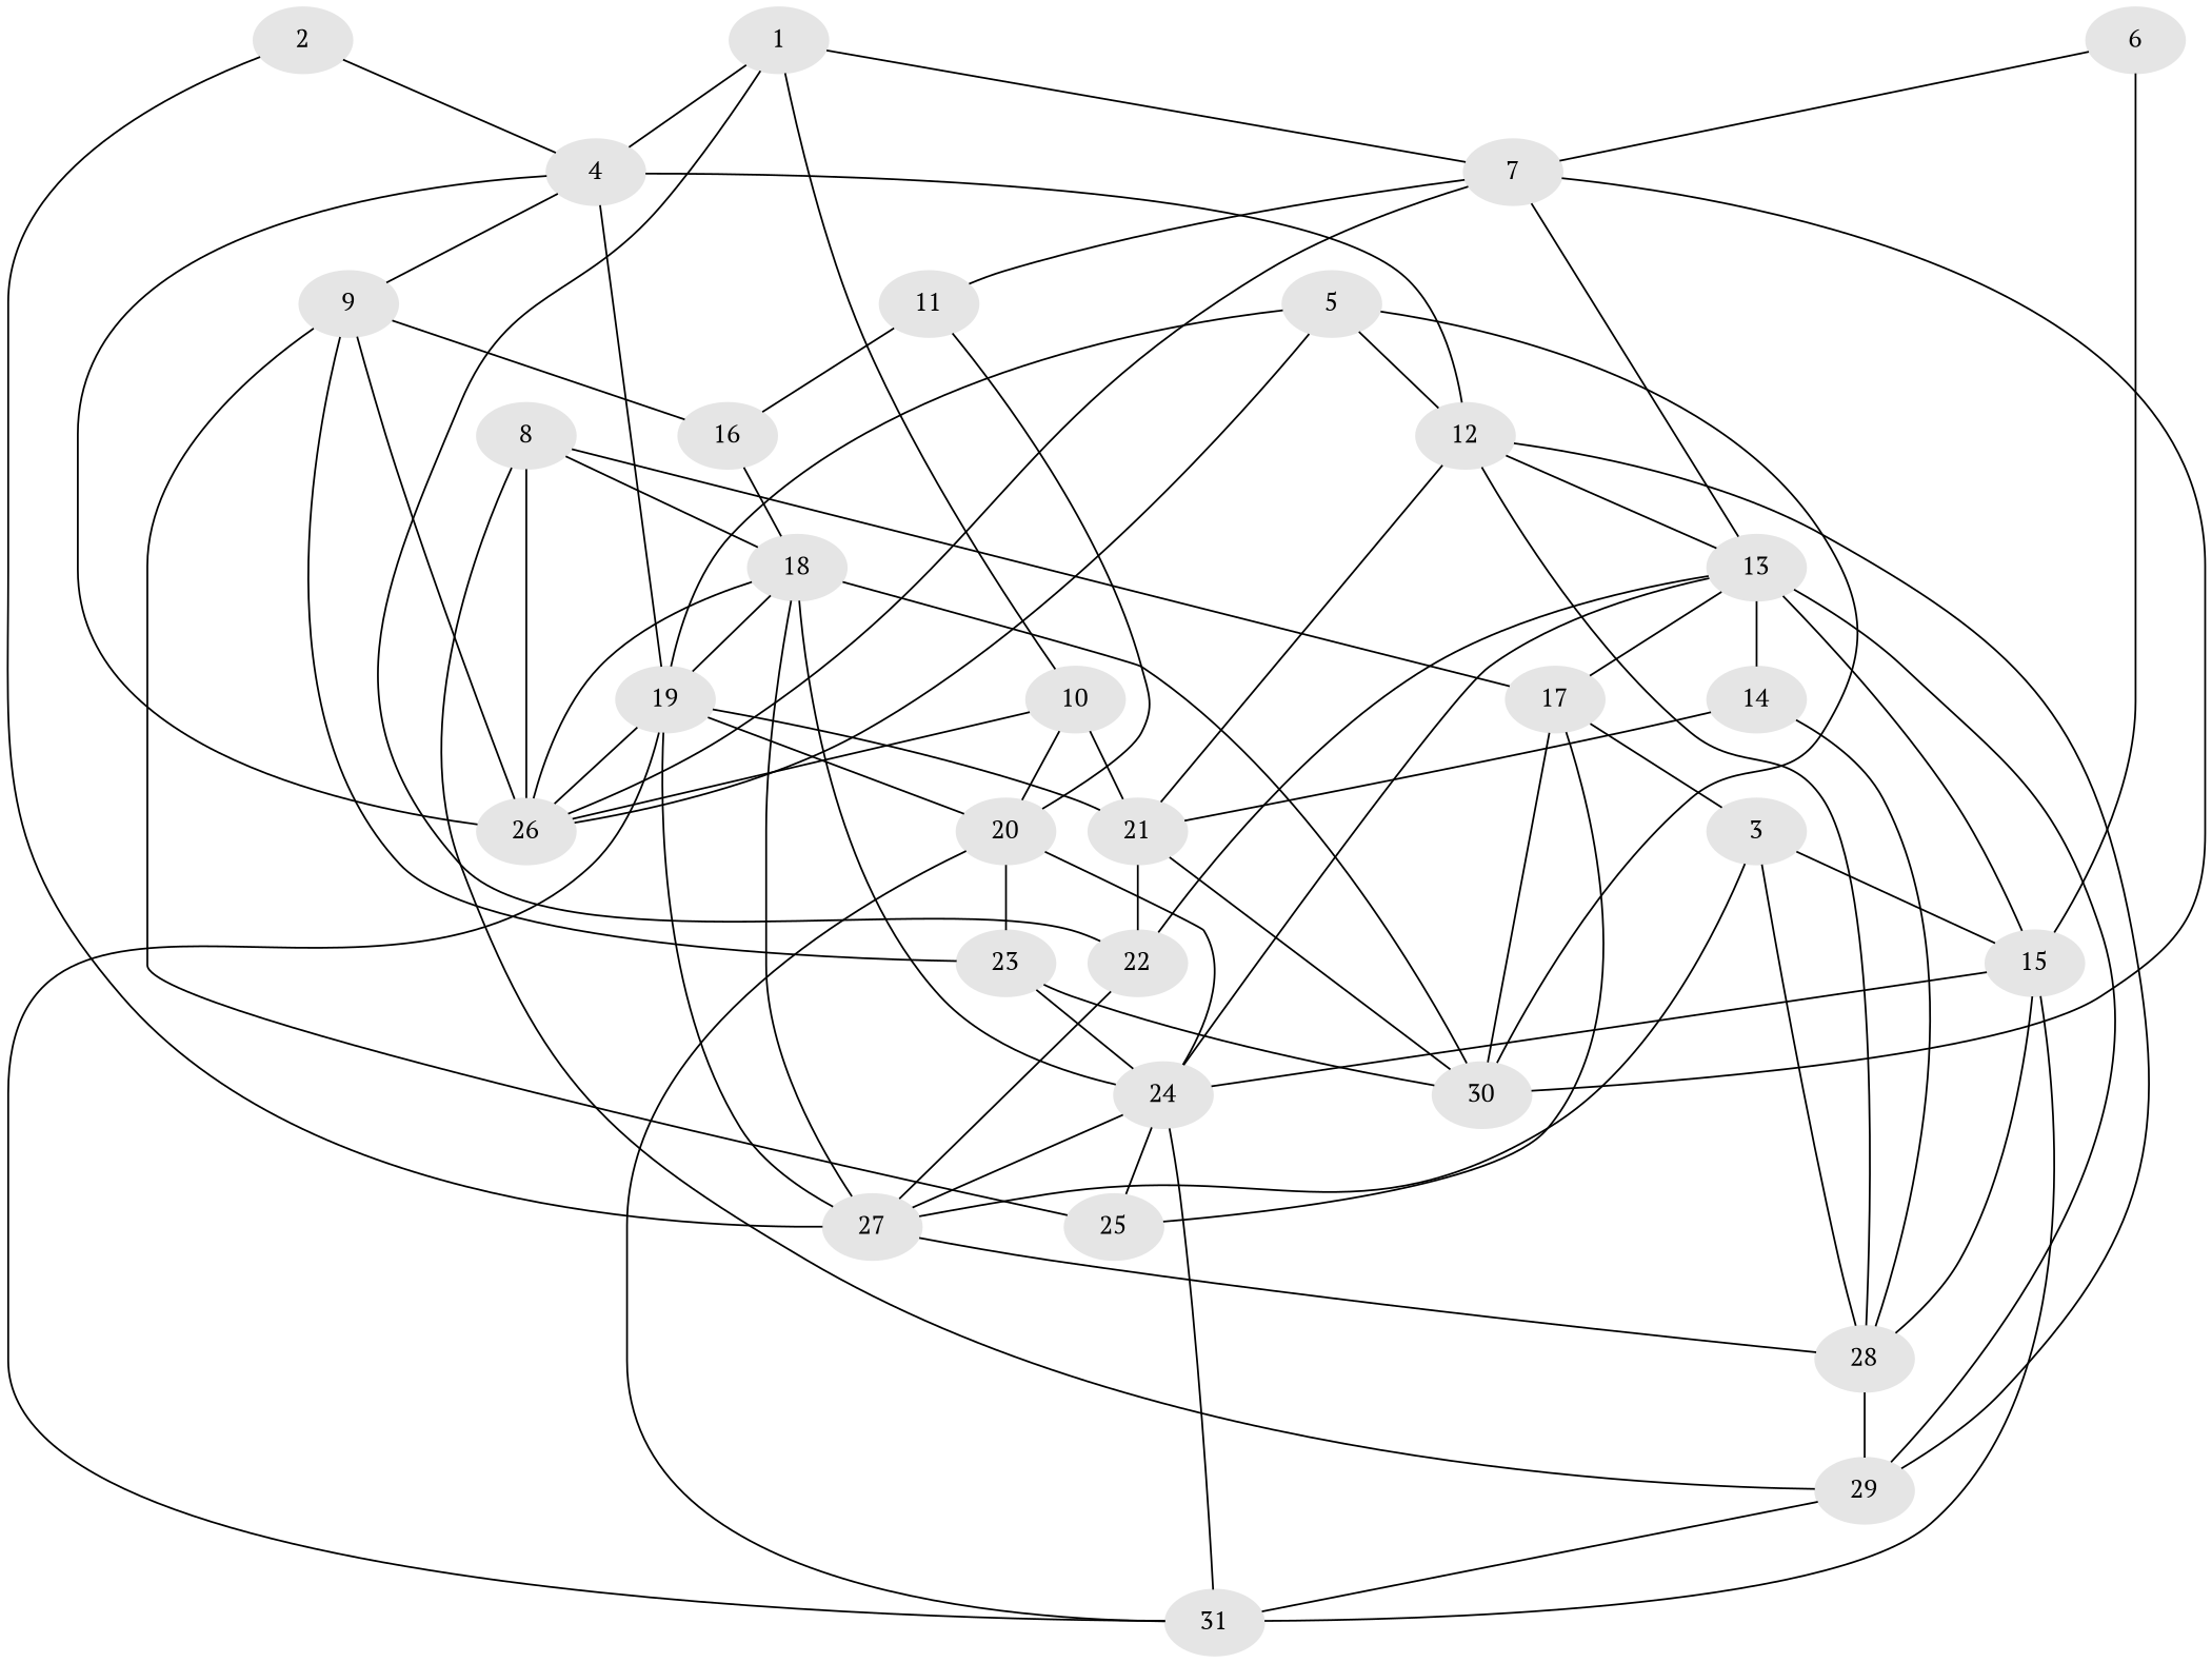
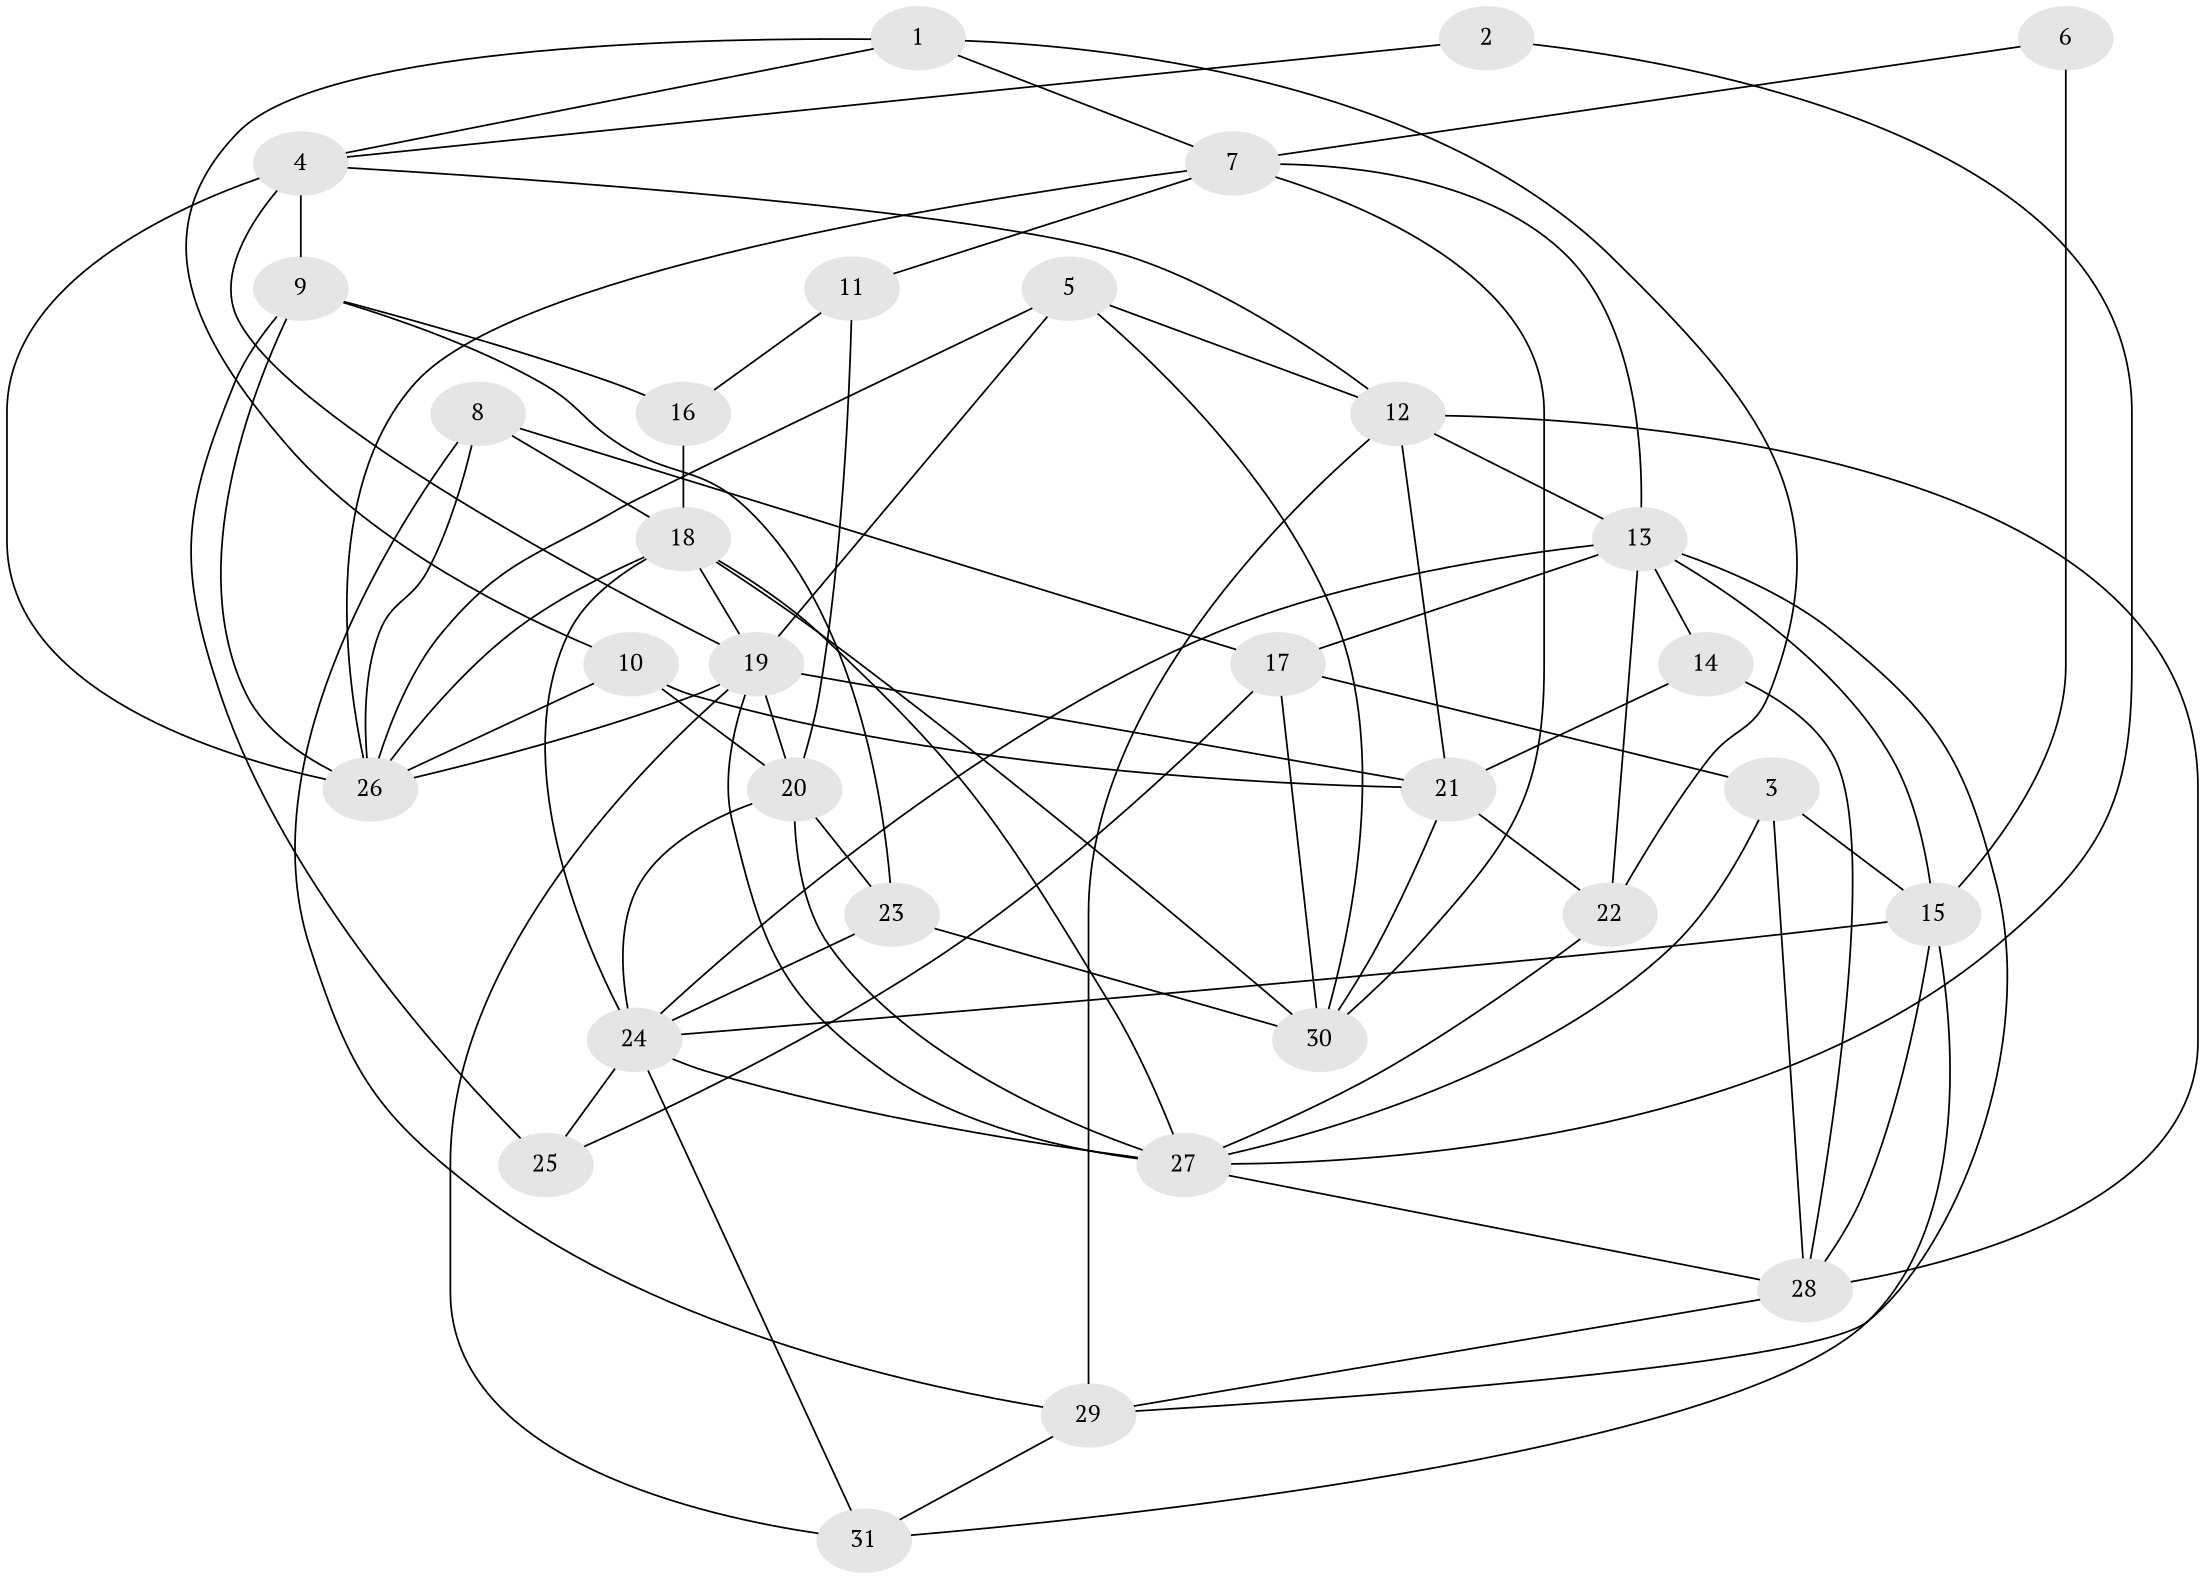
  graph {
    fontname="PT Serif"
    node [color=gray90 fontname="PT Serif" style=filled]
    edge [fontname="PT Serif" weight=1.0]
    1
    4
    7
    10
    22
    9
    12
    19
    26
    30
    11
    13
    20
    21
    27
    2
    28
    3
    15
    24
    31
    29
    16
    23
    25
    5
    6
    17
    14
    8
    18
    1 -- 4
    1 -- 7
    1 -- 10
    1 -- 22
    4 -- 9
    4 -- 12
    4 -- 19 [weight=2.0]
    4 -- 26
    7 -- 26
    7 -- 30
    7 -- 11
    7 -- 13
    10 -- 26
    10 -- 20
    10 -- 21 [weight=2.0]
    22 -- 27
    9 -- 26
    9 -- 16
    9 -- 23
    9 -- 25
    12 -- 13
    12 -- 21
    12 -- 28
    12 -- 29
    19 -- 26
    19 -- 20
    19 -- 21
    19 -- 27 [weight=2.0]
    19 -- 31
    11 -- 20 [weight=2.0]
    11 -- 16
    13 -- 22
    13 -- 15
    13 -- 24
    13 -- 29
    13 -- 17 [weight=2.0]
    13 -- 14
    20 -- 24
-   20 -- 31
+   20 -- 27
    20 -- 23 [weight=2.0]
    21 -- 22
    21 -- 30
    27 -- 28
    2 -- 4
    2 -- 27
    28 -- 29
    3 -- 27
    3 -- 28
    3 -- 15
    15 -- 28
    15 -- 24
    15 -- 31
    24 -- 27
    24 -- 31
    24 -- 25
    29 -- 31
    16 -- 18
    23 -- 30
    23 -- 24
    5 -- 12
    5 -- 19
    5 -- 26
    5 -- 30
    6 -- 7
    6 -- 15 [weight=2.0]
    17 -- 30
    17 -- 3
    17 -- 25
    14 -- 21
    14 -- 28
    8 -- 26
    8 -- 29
    8 -- 17
    8 -- 18
    18 -- 19
    18 -- 26
    18 -- 30
    18 -- 27
    18 -- 24
  }
